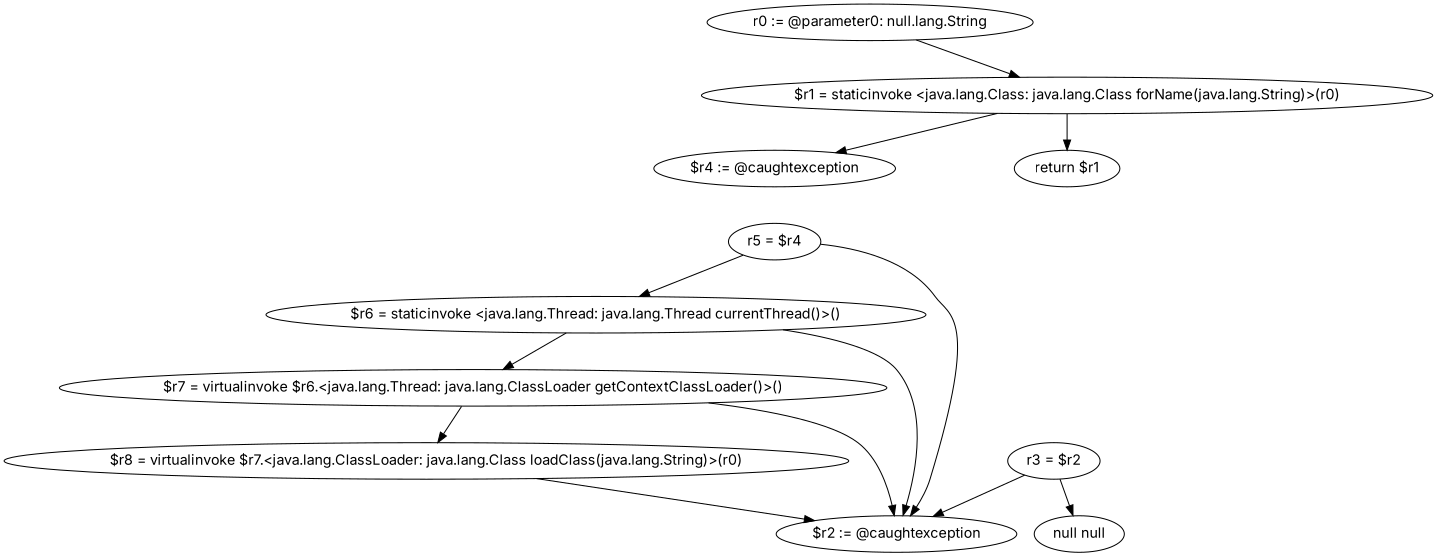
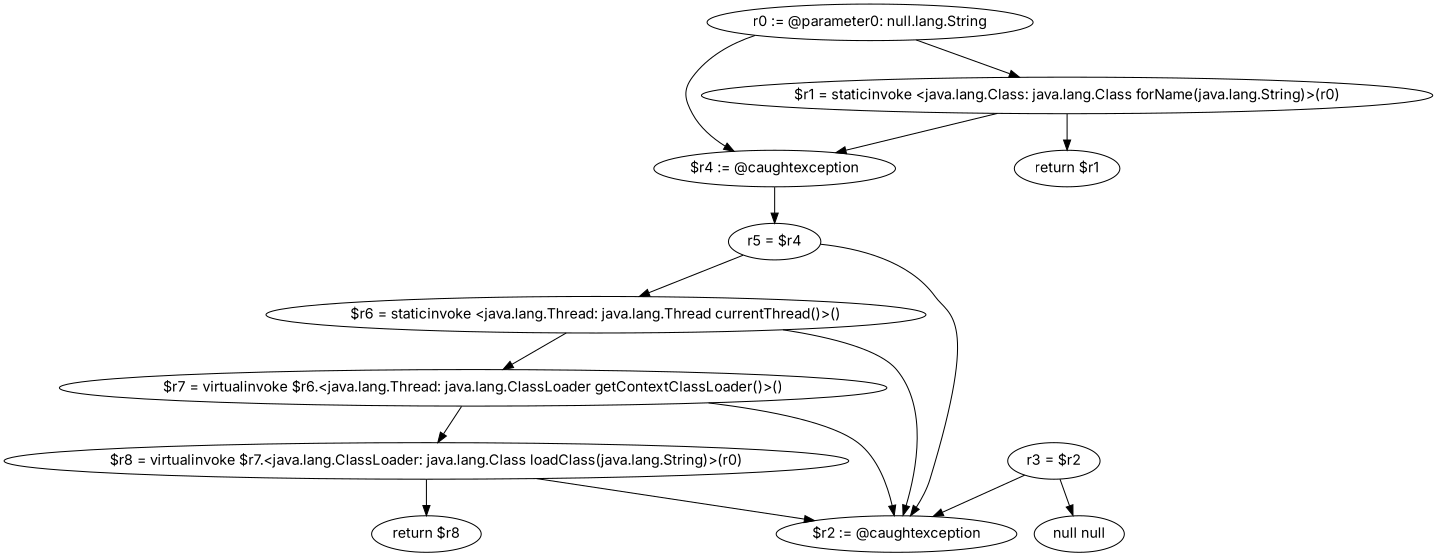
  digraph {
    fontname=Inter
    node [fontname=Inter]
    edge [fontname=Inter]
    n1 [label="r0 := @parameter0: null.lang.String"]
    "$r1 = staticinvoke <java.lang.Class: java.lang.Class forName(java.lang.String)>(r0)"
    "$r4 := @caughtexception"
    "return $r1"
    "r5 = $r4"
    "$r6 = staticinvoke <java.lang.Thread: java.lang.Thread currentThread()>()"
    "$r2 := @caughtexception"
    "$r7 = virtualinvoke $r6.<java.lang.Thread: java.lang.ClassLoader getContextClassLoader()>()"
    "$r8 = virtualinvoke $r7.<java.lang.ClassLoader: java.lang.Class loadClass(java.lang.String)>(r0)"
+   "return $r8"
    "r3 = $r2"
    n12 [label="null null"]
    n1 -> "$r1 = staticinvoke <java.lang.Class: java.lang.Class forName(java.lang.String)>(r0)"
+   n1 -> "$r4 := @caughtexception"
    "$r1 = staticinvoke <java.lang.Class: java.lang.Class forName(java.lang.String)>(r0)" -> "$r4 := @caughtexception"
    "$r1 = staticinvoke <java.lang.Class: java.lang.Class forName(java.lang.String)>(r0)" -> "return $r1"
+   "$r4 := @caughtexception" -> "r5 = $r4"
    "r5 = $r4" -> "$r6 = staticinvoke <java.lang.Thread: java.lang.Thread currentThread()>()"
    "r5 = $r4" -> "$r2 := @caughtexception"
    "$r6 = staticinvoke <java.lang.Thread: java.lang.Thread currentThread()>()" -> "$r2 := @caughtexception"
    "$r6 = staticinvoke <java.lang.Thread: java.lang.Thread currentThread()>()" -> "$r7 = virtualinvoke $r6.<java.lang.Thread: java.lang.ClassLoader getContextClassLoader()>()"
    "$r7 = virtualinvoke $r6.<java.lang.Thread: java.lang.ClassLoader getContextClassLoader()>()" -> "$r2 := @caughtexception"
    "$r7 = virtualinvoke $r6.<java.lang.Thread: java.lang.ClassLoader getContextClassLoader()>()" -> "$r8 = virtualinvoke $r7.<java.lang.ClassLoader: java.lang.Class loadClass(java.lang.String)>(r0)"
    "$r8 = virtualinvoke $r7.<java.lang.ClassLoader: java.lang.Class loadClass(java.lang.String)>(r0)" -> "$r2 := @caughtexception"
+   "$r8 = virtualinvoke $r7.<java.lang.ClassLoader: java.lang.Class loadClass(java.lang.String)>(r0)" -> "return $r8"
    "r3 = $r2" -> "$r2 := @caughtexception"
    "r3 = $r2" -> n12
  }
